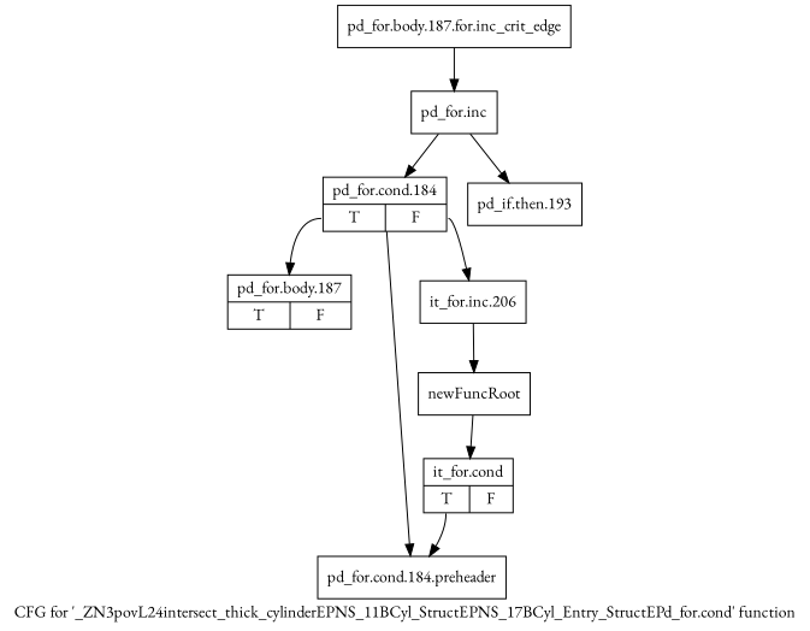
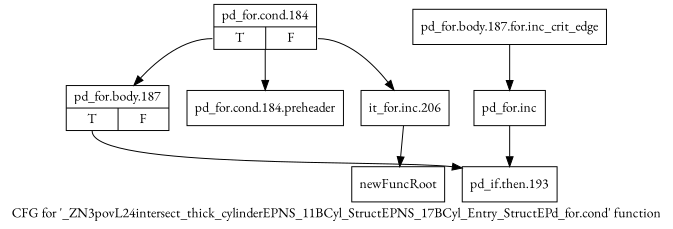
  digraph {
    fontname="EB Garamond"
    label="CFG for '_ZN3povL24intersect_thick_cylinderEPNS_11BCyl_StructEPNS_17BCyl_Entry_StructEPd_for.cond' function"
    node [fontname="EB Garamond" shape=record]
    edge [fontname="EB Garamond"]
    n1 [label="{newFuncRoot}"]
-   n2 [label="{it_for.cond|{<s0>T|<s1>F}}"]
    n3 [label="{pd_for.cond.184.preheader}"]
    n4 [label="{pd_for.cond.184|{<s0>T|<s1>F}}"]
    n5 [label="{pd_for.body.187|{<s0>T|<s1>F}}"]
    n6 [label="{it_for.inc.206}"]
    n7 [label="{pd_if.then.193}"]
    n8 [label="{pd_for.body.187.for.inc_crit_edge}"]
    n9 [label="{pd_for.inc}"]
-   n1 -> n2
-   n2 -> n3 [tailport=s0]
    n4 -> n3
    n4 -> n5 [tailport=s0]
    n4 -> n6 [tailport=s1]
+   n5 -> n7 [tailport=s0]
    n6 -> n1
    n8 -> n9
-   n9 -> n4
    n9 -> n7
  }
